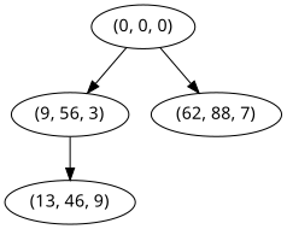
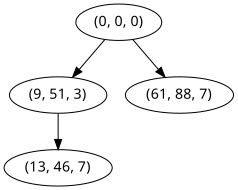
  digraph {
    fontname="Noto Sans"
    node [fontname="Noto Sans"]
    edge [fontname="Noto Sans"]
    "(0, 0, 0)"
-   "(9, 51, 3)" [label="(9, 56, 3)"]
-   "(61, 88, 7)" [label="(62, 88, 7)"]
-   "(13, 46, 7)" [label="(13, 46, 9)"]
+   "(9, 51, 3)"
+   "(61, 88, 7)"
+   "(13, 46, 7)"
    "(0, 0, 0)" -> "(9, 51, 3)"
    "(0, 0, 0)" -> "(61, 88, 7)"
    "(9, 51, 3)" -> "(13, 46, 7)"
  }
